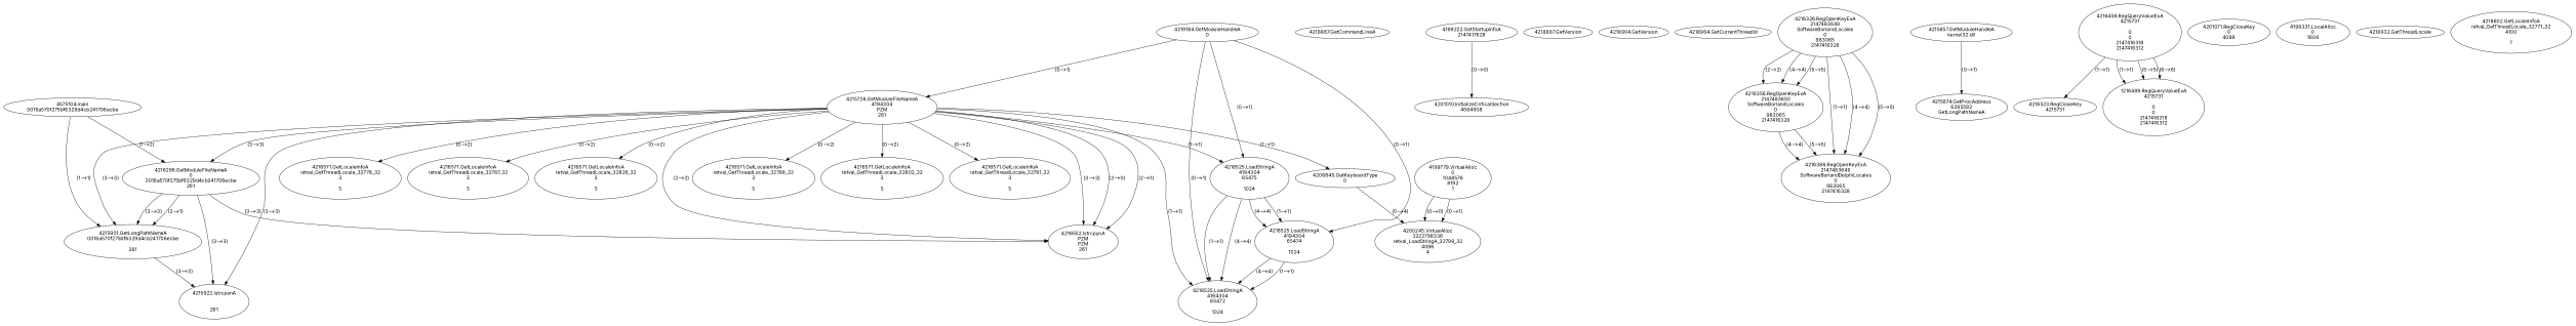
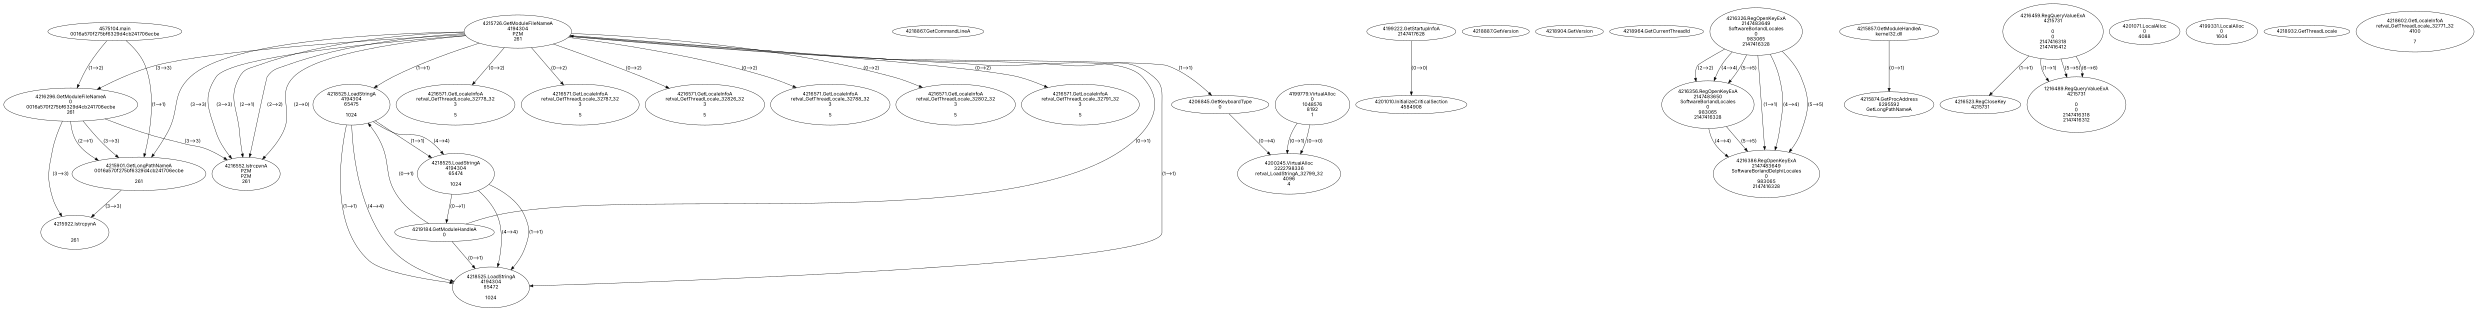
  digraph {
    fontname=Inter
    node [fontname=Inter]
    edge [fontname=Inter]
    n1 [label="4575104.main\n0016a570f275bf6329d4cb241706ecbe"]
    n2 [label="4216296.GetModuleFileNameA\n0\n0016a570f275bf6329d4cb241706ecbe\n261"]
    n3 [label="4215901.GetLongPathNameA\n0016a570f275bf6329d4cb241706ecbe\n\n261"]
    n4 [label="4216552.lstrcpynA\nPZM\nPZM\n261"]
    n5 [label="4215922.lstrcpynA\n\n\n261"]
    n6 [label="4219184.GetModuleHandleA\n0"]
    n7 [label="4215726.GetModuleFileNameA\n4194304\nPZM\n261"]
    n8 [label="4218525.LoadStringA\n4194304\n65475\n\n1024"]
    n9 [label="4218525.LoadStringA\n4194304\n65474\n\n1024"]
    n10 [label="4218525.LoadStringA\n4194304\n65472\n\n1024"]
    n11 [label="4206845.GetKeyboardType\n0"]
    n12 [label="4216571.GetLocaleInfoA\nretval_GetThreadLocale_32778_32\n3\n\n5"]
    n13 [label="4216571.GetLocaleInfoA\nretval_GetThreadLocale_32787_32\n3\n\n5"]
    n14 [label="4216571.GetLocaleInfoA\nretval_GetThreadLocale_32826_32\n3\n\n5"]
    n15 [label="4216571.GetLocaleInfoA\nretval_GetThreadLocale_32788_32\n3\n\n5"]
    n16 [label="4216571.GetLocaleInfoA\nretval_GetThreadLocale_32802_32\n3\n\n5"]
    n17 [label="4216571.GetLocaleInfoA\nretval_GetThreadLocale_32791_32\n3\n\n5"]
    n18 [label="4200245.VirtualAlloc\n3222798336\nretval_LoadStringA_32799_32\n4096\n4"]
    n19 [label="4218867.GetCommandLineA\n"]
    n20 [label="4199222.GetStartupInfoA\n2147417628"]
    n21 [label="4201010.InitializeCriticalSection\n4584908"]
    n22 [label="4218887.GetVersion\n"]
    n23 [label="4218904.GetVersion\n"]
    n24 [label="4218964.GetCurrentThreadId\n"]
    n25 [label="4216326.RegOpenKeyExA\n2147483649\nSoftware\Borland\Locales\n0\n983065\n2147416328"]
    n26 [label="4216356.RegOpenKeyExA\n2147483650\nSoftware\Borland\Locales\n0\n983065\n2147416328"]
    n27 [label="4216386.RegOpenKeyExA\n2147483649\nSoftware\Borland\Delphi\Locales\n0\n983065\n2147416328"]
    n28 [label="4215857.GetModuleHandleA\nkernel32.dll"]
    n29 [label="4215874.GetProcAddress\n6295592\nGetLongPathNameA"]
-   n30 [label="4216459.RegQueryValueExA\n4215731\n\n0\n0\n2147416318\n2147416312"]
+   n30 [label="4216459.RegQueryValueExA\n4215731\n\n0\n0\n2147416318\n2147416412"]
    n31 [label="4216523.RegCloseKey\n4215731"]
    n32 [label="1216489.RegQueryValueExA\n4215731\n\n0\n0\n2147416318\n2147416312"]
-   n33 [label="4201071.RegCloseKey\n0\n4088"]
+   n33 [label="4201071.LocalAlloc\n0\n4088"]
    n34 [label="4199779.VirtualAlloc\n0\n1048576\n8192\n1"]
    n35 [label="4199331.LocalAlloc\n0\n1604"]
    n36 [label="4218932.GetThreadLocale\n"]
    n37 [label="4218602.GetLocaleInfoA\nretval_GetThreadLocale_32771_32\n4100\n\n7"]
    n1 -> n2 [label="(1-->2)"]
    n1 -> n3 [label="(1-->1)"]
    n2 -> n3 [label="(2-->1)"]
    n2 -> n3 [label="(3-->3)"]
    n2 -> n4 [label="(3-->3)"]
    n2 -> n5 [label="(3-->3)"]
    n3 -> n5 [label="(3-->3)"]
    n6 -> n7 [label="(0-->1)"]
    n6 -> n8 [label="(0-->1)"]
-   n6 -> n9 [label="(0-->1)"]
+   n9 -> n6 [label="(0-->1)"]
    n6 -> n10 [label="(0-->1)"]
    n7 -> n2 [label="(3-->3)"]
    n7 -> n3 [label="(3-->3)"]
    n7 -> n4 [label="(2-->1)"]
    n7 -> n4 [label="(2-->2)"]
    n7 -> n4 [label="(3-->3)"]
    n7 -> n4 [label="(2-->0)"]
-   n7 -> n5 [label="(3-->3)"]
    n7 -> n8 [label="(1-->1)"]
    n7 -> n10 [label="(1-->1)"]
    n7 -> n11 [label="(1-->1)"]
    n7 -> n12 [label="(0-->2)"]
    n7 -> n13 [label="(0-->2)"]
    n7 -> n14 [label="(0-->2)"]
    n7 -> n15 [label="(0-->2)"]
    n7 -> n16 [label="(0-->2)"]
    n7 -> n17 [label="(0-->2)"]
    n8 -> n9 [label="(1-->1)"]
    n8 -> n9 [label="(4-->4)"]
    n8 -> n10 [label="(1-->1)"]
    n8 -> n10 [label="(4-->4)"]
    n9 -> n10 [label="(1-->1)"]
    n9 -> n10 [label="(4-->4)"]
    n11 -> n18 [label="(0-->4)"]
    n20 -> n21 [label="(0-->0)"]
    n25 -> n26 [label="(2-->2)"]
    n25 -> n26 [label="(4-->4)"]
    n25 -> n26 [label="(5-->5)"]
    n25 -> n27 [label="(1-->1)"]
    n25 -> n27 [label="(4-->4)"]
    n25 -> n27 [label="(5-->5)"]
    n26 -> n27 [label="(4-->4)"]
    n26 -> n27 [label="(5-->5)"]
    n28 -> n29 [label="(0-->1)"]
    n30 -> n31 [label="(1-->1)"]
    n30 -> n32 [label="(1-->1)"]
    n30 -> n32 [label="(5-->5)"]
    n30 -> n32 [label="(6-->6)"]
    n34 -> n18 [label="(0-->1)"]
    n34 -> n18 [label="(0-->0)"]
  }
